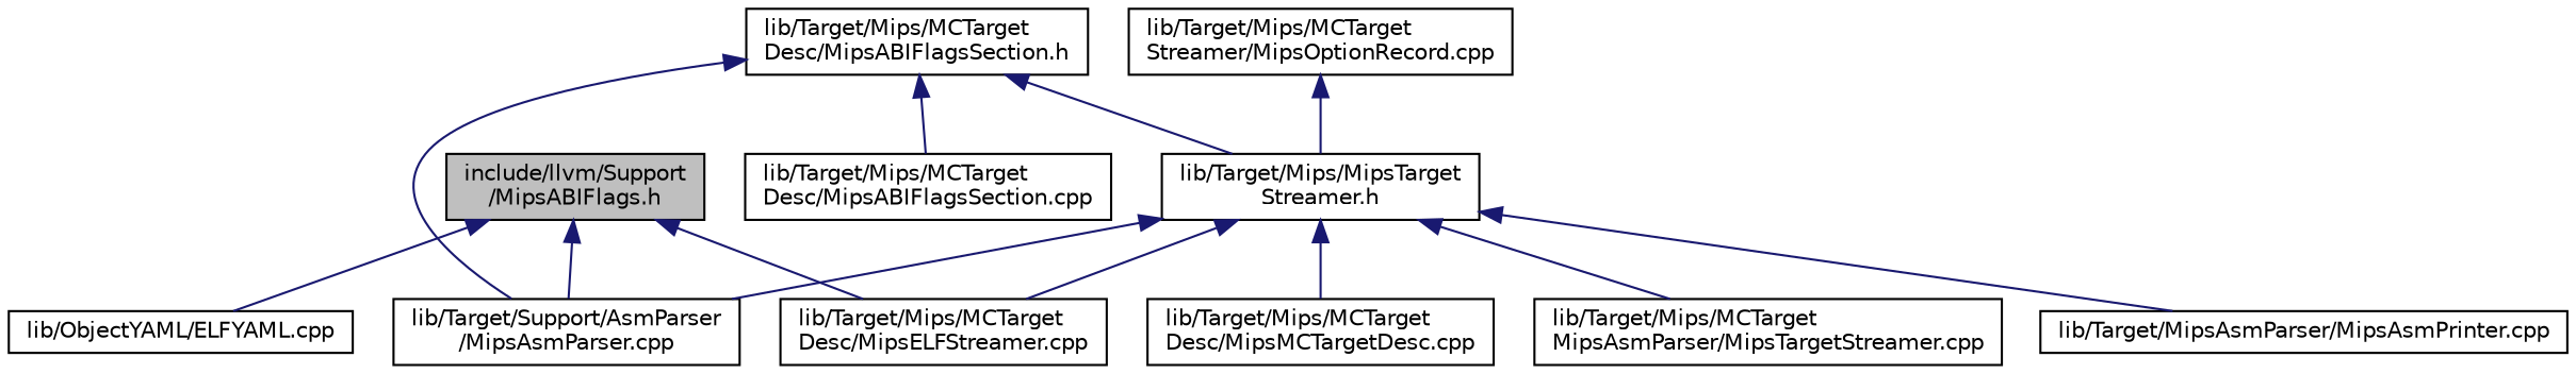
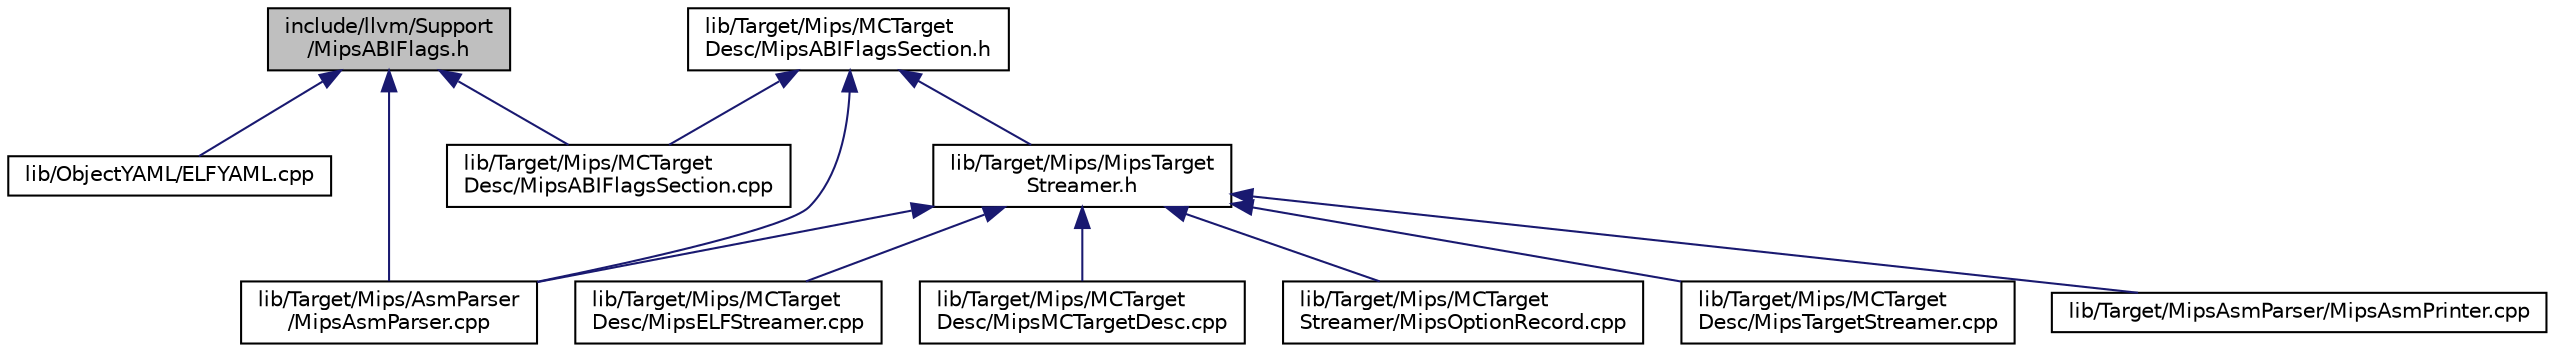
  digraph {
    node [color=black fontname=Helvetica fontsize=10 shape=box]
    edge [color=midnightblue dir=back fontname=Helvetica fontsize=10 labelfontname=Helvetica labelfontsize=10 style=solid]
    n1 [fillcolor=grey75 fontcolor=black height=0.2 label="include/llvm/Support\l/MipsABIFlags.h" style=filled width=0.4]
    n2 [height=0.2 label="lib/ObjectYAML/ELFYAML.cpp" width=0.4]
    n3 [height=0.2 label="lib/Target/Mips/MCTarget\lDesc/MipsABIFlagsSection.cpp" width=0.4]
-   n4 [height=0.2 label="lib/Target/Support/AsmParser\l/MipsAsmParser.cpp" width=0.4]
+   n4 [height=0.2 label="lib/Target/Mips/AsmParser\l/MipsAsmParser.cpp" width=0.4]
    n5 [height=0.2 label="lib/Target/Mips/MCTarget\lDesc/MipsABIFlagsSection.h" width=0.4]
    n6 [height=0.2 label="lib/Target/Mips/MipsTarget\lStreamer.h" width=0.4]
    n7 [height=0.2 label="lib/Target/Mips/MCTarget\lDesc/MipsELFStreamer.cpp" width=0.4]
    n8 [height=0.2 label="lib/Target/Mips/MCTarget\lDesc/MipsMCTargetDesc.cpp" width=0.4]
    n9 [height=0.2 label="lib/Target/Mips/MCTarget\lStreamer/MipsOptionRecord.cpp" width=0.4]
-   n10 [height=0.2 label="lib/Target/Mips/MCTarget\lMipsAsmParser/MipsTargetStreamer.cpp" width=0.4]
+   n10 [height=0.2 label="lib/Target/Mips/MCTarget\lDesc/MipsTargetStreamer.cpp" width=0.4]
    n11 [height=0.2 label="lib/Target/MipsAsmParser/MipsAsmPrinter.cpp" width=0.4]
    n1 -> n2
-   n1 -> n7
+   n1 -> n3
    n1 -> n4
    n5 -> n3
    n5 -> n4
    n5 -> n6
    n6 -> n4
    n6 -> n7
    n6 -> n8
-   n9 -> n6
+   n6 -> n9
    n6 -> n10
    n6 -> n11
  }
